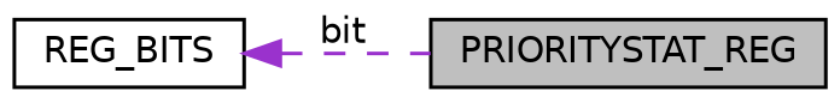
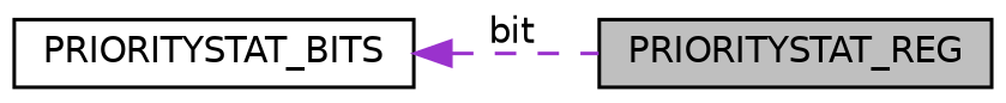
  digraph {
    rankdir=LR
    node [color=black fontname=Helvetica fontsize=10 shape=record style=filled]
    n1 [fillcolor=grey75 fontcolor=black height=0.2 label=PRIORITYSTAT_REG width=0.4]
-   n2 [fillcolor=white height=0.2 label=REG_BITS width=0.4]
+   n2 [fillcolor=white height=0.2 label=PRIORITYSTAT_BITS width=0.4]
    n2 -> n1 [color=darkorchid3 dir=back fontname=Helvetica fontsize=10 label=" bit" labelfontname=Helvetica labelfontsize=10 style=dashed]
  }
